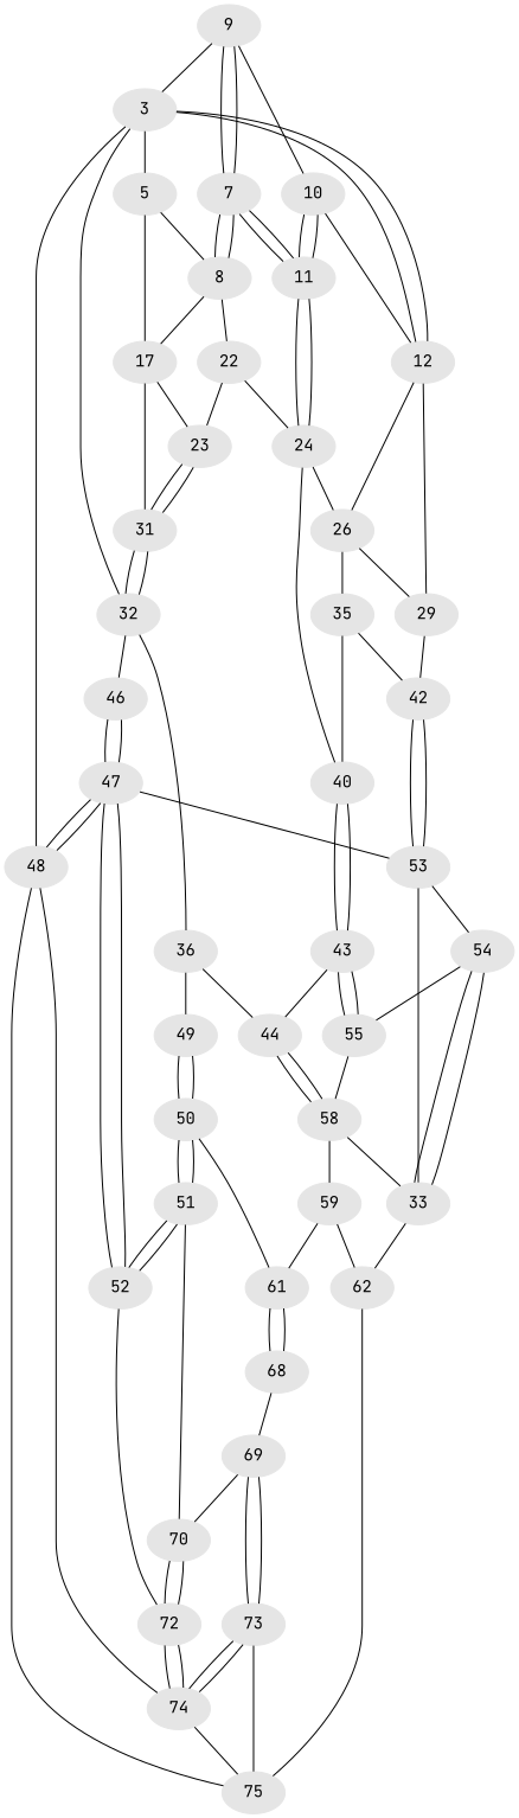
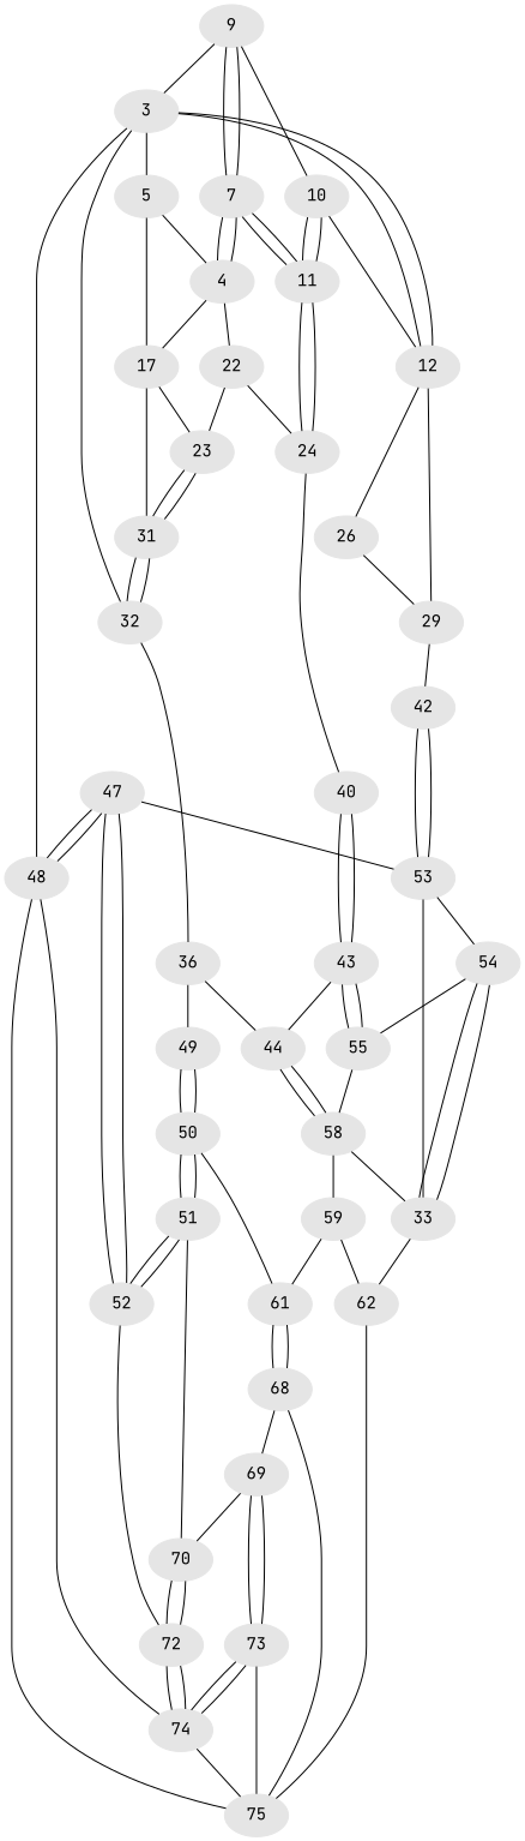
  graph {
    fontname="JetBrains Mono"
    node [color=gray90 fontname="JetBrains Mono" style=filled]
    edge [fontname="JetBrains Mono"]
    n1 [label=9 super="+2"]
    3 [super="+4"]
    7
    10 [super="+15"]
    5 [super="+6"]
    12 [super="+13"]
    32 [super="+38+33"]
    48 [super="+56"]
-   8 [super="+16"]
+   8 [super="+16" label=4]
    11
    17 [super="+18"]
    26 [super="+30+27"]
    29 [super="+41"]
    36 [super="+37+45"]
-   46
    74 [super="+76"]
    75 [super="+77"]
    22
    23
    31
    24 [super="+28+25"]
    40
-   35 [super="+39"]
    42
    44
    49
    43
    53 [super="+57"]
    47
    58 [super="+62"]
    50
    55
    54
    n34 [label=33 super="+64"]
    59 [super="+60"]
    52
    72
    51
    61
    70
    68 [super="+71"]
    n42 [label=62 super="+66"]
    69
    73
    n1 -- 3
    n1 -- 7
    n1 -- 7
    n1 -- 10 [weight=2]
    3 -- 5
    3 -- 12
    3 -- 12
    3 -- 32
    3 -- 48 [weight=2]
    7 -- 8
    7 -- 8
    7 -- 11
    7 -- 11
    10 -- 12
    10 -- 11
    10 -- 11
    5 -- 8
    5 -- 17
    12 -- 26
    12 -- 29 [weight=2]
    32 -- 36
-   32 -- 46 [weight=2]
    48 -- 74
    48 -- 75
    8 -- 17
    8 -- 22
    11 -- 24
    11 -- 24
    17 -- 23
    17 -- 31
    26 -- 29
-   26 -- 35 [weight=2]
    29 -- 42
    36 -- 44
    36 -- 49 [weight=2]
-   46 -- 47
-   46 -- 47
    74 -- 75
    22 -- 23
    22 -- 24
    23 -- 31
    23 -- 31
    31 -- 32
    31 -- 32
-   24 -- 26
    24 -- 40
    40 -- 43
    40 -- 43
-   35 -- 40
-   35 -- 42
    42 -- 53
    42 -- 53
    44 -- 58
    44 -- 58
    49 -- 50
    49 -- 50
    43 -- 44
    43 -- 55
    43 -- 55
    53 -- 54
    53 -- n34
    47 -- 48
    47 -- 48
    47 -- 53
    47 -- 52
    47 -- 52
    58 -- n34
    58 -- 59
    50 -- 51
    50 -- 51
    50 -- 61
    55 -- 58
    54 -- 55
    54 -- n34
    54 -- n34
    n34 -- n42
    59 -- 61
    59 -- n42
    52 -- 72
    72 -- 74
    72 -- 74
    51 -- 52
    51 -- 52
    51 -- 70
    61 -- 68
    61 -- 68
    70 -- 72
    70 -- 72
+   68 -- 75
    68 -- 69
    n42 -- 75
    69 -- 70
    69 -- 73
    69 -- 73
    73 -- 74
    73 -- 74
    73 -- 75
  }
